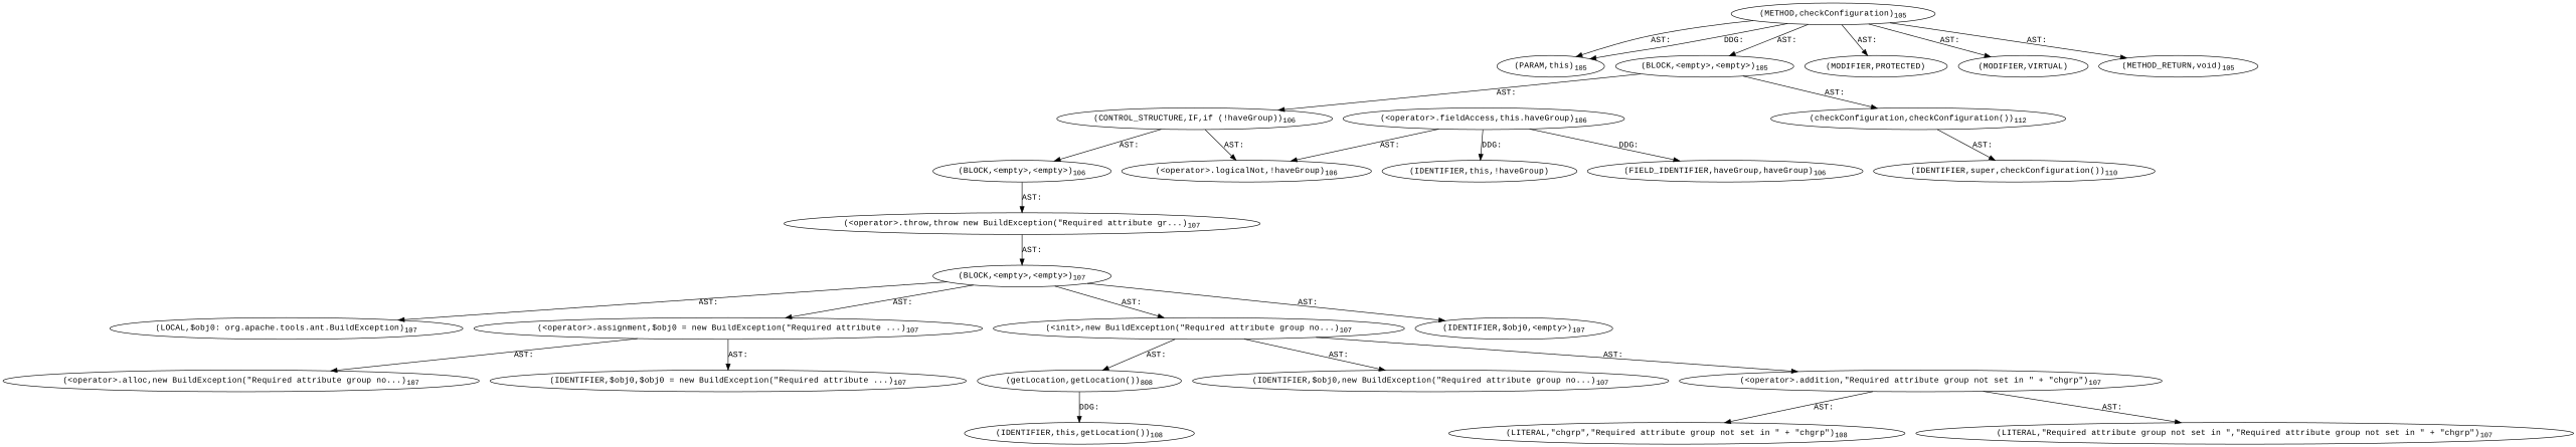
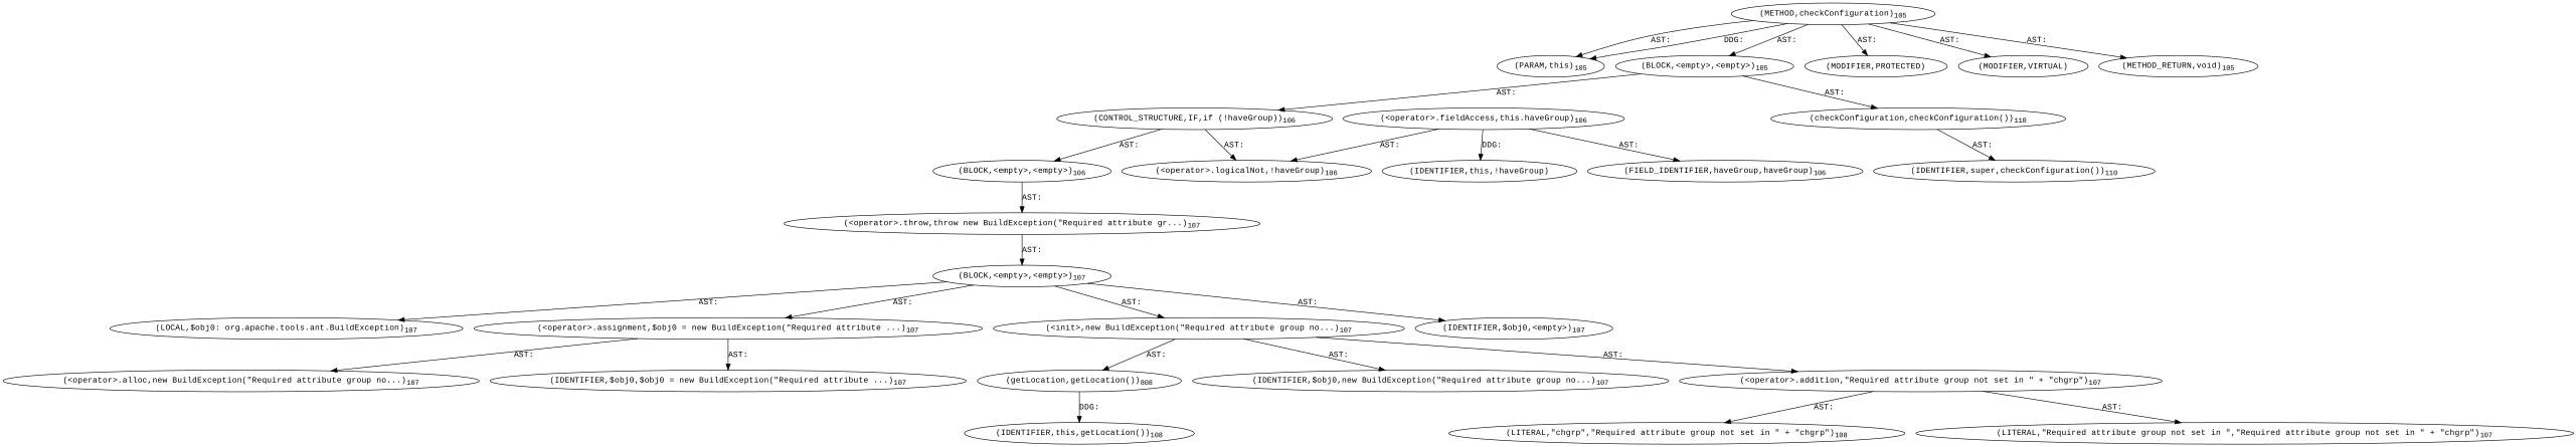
  digraph {
    fontname="Liberation Mono"
    node [fontname="Liberation Mono"]
    edge [fontname="Liberation Mono"]
    n1 [label=<(METHOD,checkConfiguration)<SUB>105</SUB>>]
    n2 [label=<(PARAM,this)<SUB>105</SUB>>]
    n3 [label=<(BLOCK,&lt;empty&gt;,&lt;empty&gt;)<SUB>105</SUB>>]
    n4 [label=<(MODIFIER,PROTECTED)>]
    n5 [label=<(MODIFIER,VIRTUAL)>]
    n6 [label=<(METHOD_RETURN,void)<SUB>105</SUB>>]
    n7 [label=<(CONTROL_STRUCTURE,IF,if (!haveGroup))<SUB>106</SUB>>]
-   n8 [label=<(checkConfiguration,checkConfiguration())<SUB>112</SUB>>]
+   n8 [label=<(checkConfiguration,checkConfiguration())<SUB>110</SUB>>]
    n9 [label=<(&lt;operator&gt;.logicalNot,!haveGroup)<SUB>106</SUB>>]
    n10 [label=<(BLOCK,&lt;empty&gt;,&lt;empty&gt;)<SUB>106</SUB>>]
    n11 [label=<(IDENTIFIER,super,checkConfiguration())<SUB>110</SUB>>]
    n12 [label=<(&lt;operator&gt;.throw,throw new BuildException(&quot;Required attribute gr...)<SUB>107</SUB>>]
    n13 [label=<(&lt;operator&gt;.fieldAccess,this.haveGroup)<SUB>106</SUB>>]
    n14 [label=<(IDENTIFIER,this,!haveGroup)>]
    n15 [label=<(FIELD_IDENTIFIER,haveGroup,haveGroup)<SUB>106</SUB>>]
    n16 [label=<(BLOCK,&lt;empty&gt;,&lt;empty&gt;)<SUB>107</SUB>>]
    n17 [label=<(LOCAL,$obj0: org.apache.tools.ant.BuildException)<SUB>107</SUB>>]
    n18 [label=<(&lt;operator&gt;.assignment,$obj0 = new BuildException(&quot;Required attribute ...)<SUB>107</SUB>>]
    n19 [label=<(&lt;init&gt;,new BuildException(&quot;Required attribute group no...)<SUB>107</SUB>>]
    n20 [label=<(IDENTIFIER,$obj0,&lt;empty&gt;)<SUB>107</SUB>>]
    n21 [label=<(IDENTIFIER,$obj0,$obj0 = new BuildException(&quot;Required attribute ...)<SUB>107</SUB>>]
    n22 [label=<(&lt;operator&gt;.alloc,new BuildException(&quot;Required attribute group no...)<SUB>107</SUB>>]
    n23 [label=<(IDENTIFIER,$obj0,new BuildException(&quot;Required attribute group no...)<SUB>107</SUB>>]
    n24 [label=<(&lt;operator&gt;.addition,&quot;Required attribute group not set in &quot; + &quot;chgrp&quot;)<SUB>107</SUB>>]
    n25 [label=<(getLocation,getLocation())<SUB>808</SUB>>]
    n26 [label=<(LITERAL,&quot;Required attribute group not set in &quot;,&quot;Required attribute group not set in &quot; + &quot;chgrp&quot;)<SUB>107</SUB>>]
    n27 [label=<(LITERAL,&quot;chgrp&quot;,&quot;Required attribute group not set in &quot; + &quot;chgrp&quot;)<SUB>108</SUB>>]
    n28 [label=<(IDENTIFIER,this,getLocation())<SUB>108</SUB>>]
    n1 -> n2 [label="AST: "]
    n1 -> n2 [label="DDG: "]
    n1 -> n3 [label="AST: "]
    n1 -> n4 [label="AST: "]
    n1 -> n5 [label="AST: "]
    n1 -> n6 [label="AST: "]
    n3 -> n7 [label="AST: "]
    n3 -> n8 [label="AST: "]
    n7 -> n9 [label="AST: "]
    n7 -> n10 [label="AST: "]
    n8 -> n11 [label="AST: "]
    n10 -> n12 [label="AST: "]
    n12 -> n16 [label="AST: "]
    n13 -> n9 [label="AST: "]
    n13 -> n14 [label="DDG: "]
-   n13 -> n15 [label="DDG: "]
+   n13 -> n15 [label="AST: "]
    n16 -> n17 [label="AST: "]
    n16 -> n18 [label="AST: "]
    n16 -> n19 [label="AST: "]
    n16 -> n20 [label="AST: "]
    n18 -> n21 [label="AST: "]
    n18 -> n22 [label="AST: "]
    n19 -> n23 [label="AST: "]
    n19 -> n24 [label="AST: "]
    n19 -> n25 [label="AST: "]
    n24 -> n26 [label="AST: "]
    n24 -> n27 [label="AST: "]
    n25 -> n28 [label="DDG: "]
  }
